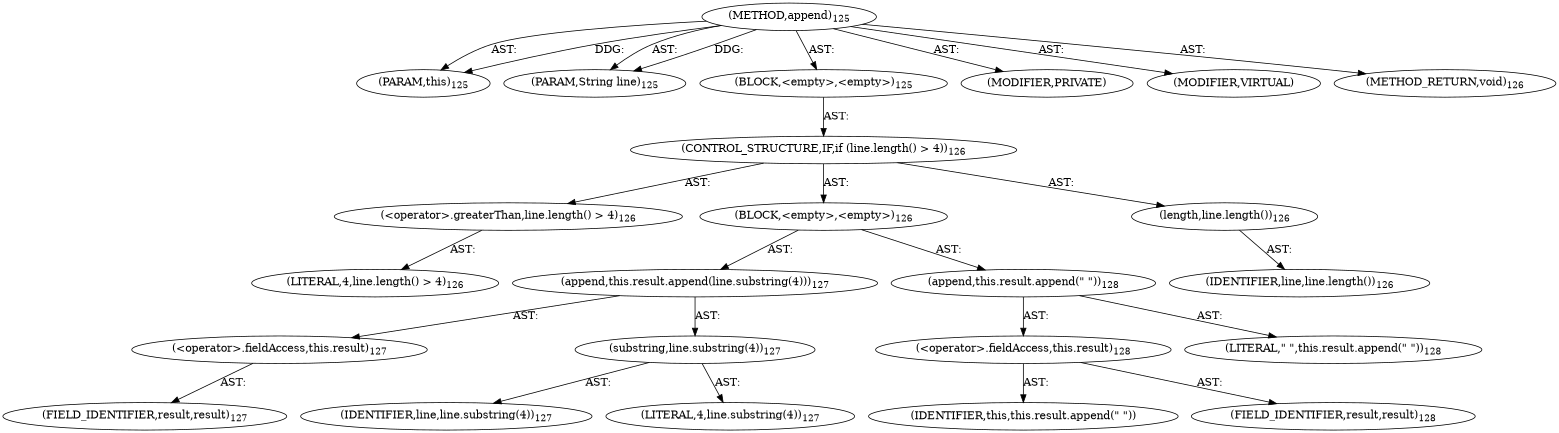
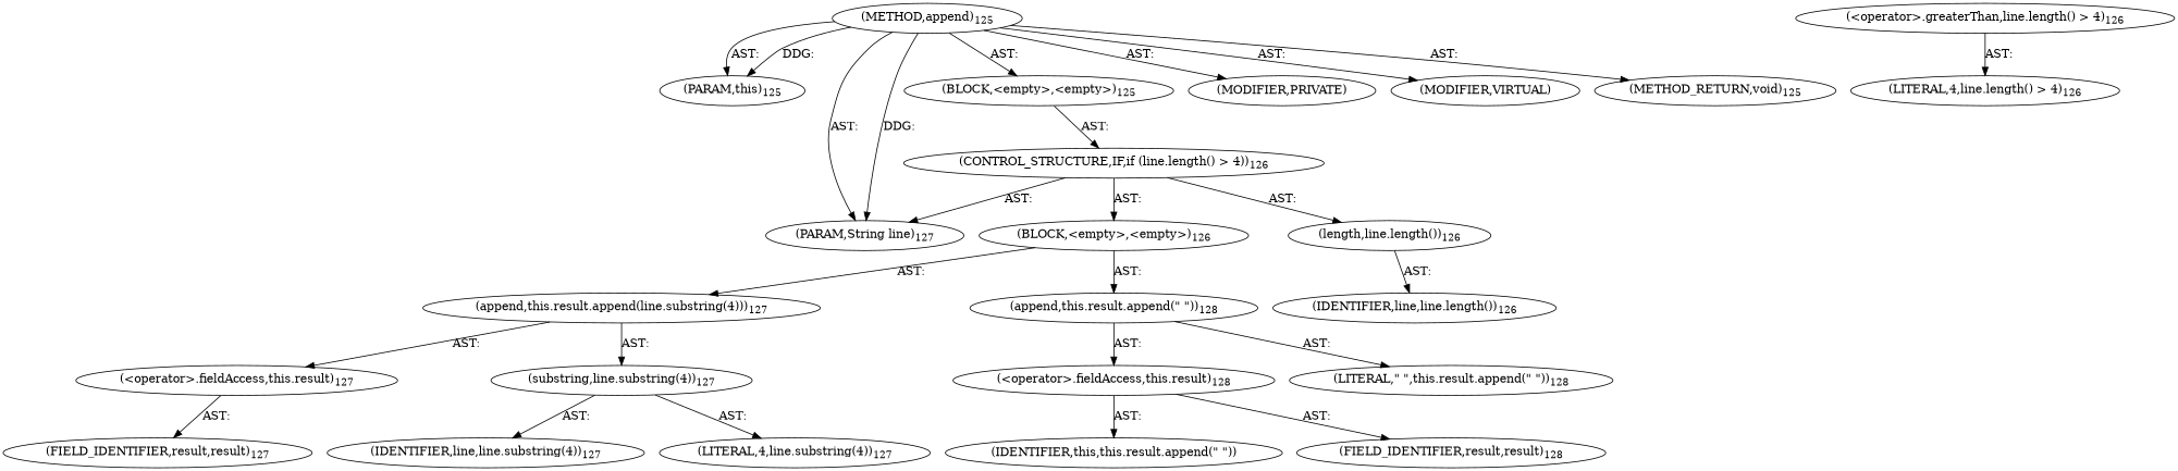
  digraph {
    n1 [label=<(METHOD,append)<SUB>125</SUB>>]
    n2 [label=<(PARAM,this)<SUB>125</SUB>>]
-   n3 [label=<(PARAM,String line)<SUB>125</SUB>>]
+   n3 [label=<(PARAM,String line)<SUB>127</SUB>>]
    n4 [label=<(BLOCK,&lt;empty&gt;,&lt;empty&gt;)<SUB>125</SUB>>]
    n5 [label=<(MODIFIER,PRIVATE)>]
    n6 [label=<(MODIFIER,VIRTUAL)>]
-   n7 [label=<(METHOD_RETURN,void)<SUB>126</SUB>>]
+   n7 [label=<(METHOD_RETURN,void)<SUB>125</SUB>>]
    n8 [label=<(CONTROL_STRUCTURE,IF,if (line.length() &gt; 4))<SUB>126</SUB>>]
    n9 [label=<(&lt;operator&gt;.greaterThan,line.length() &gt; 4)<SUB>126</SUB>>]
    n10 [label=<(BLOCK,&lt;empty&gt;,&lt;empty&gt;)<SUB>126</SUB>>]
    n11 [label=<(length,line.length())<SUB>126</SUB>>]
    n12 [label=<(LITERAL,4,line.length() &gt; 4)<SUB>126</SUB>>]
    n13 [label=<(append,this.result.append(line.substring(4)))<SUB>127</SUB>>]
    n14 [label=<(append,this.result.append(&quot; &quot;))<SUB>128</SUB>>]
    n15 [label=<(IDENTIFIER,line,line.length())<SUB>126</SUB>>]
    n16 [label=<(&lt;operator&gt;.fieldAccess,this.result)<SUB>127</SUB>>]
    n17 [label=<(substring,line.substring(4))<SUB>127</SUB>>]
    n18 [label=<(&lt;operator&gt;.fieldAccess,this.result)<SUB>128</SUB>>]
    n19 [label=<(LITERAL,&quot; &quot;,this.result.append(&quot; &quot;))<SUB>128</SUB>>]
    n20 [label=<(FIELD_IDENTIFIER,result,result)<SUB>127</SUB>>]
    n21 [label=<(IDENTIFIER,line,line.substring(4))<SUB>127</SUB>>]
    n22 [label=<(LITERAL,4,line.substring(4))<SUB>127</SUB>>]
    n23 [label=<(IDENTIFIER,this,this.result.append(&quot; &quot;))>]
    n24 [label=<(FIELD_IDENTIFIER,result,result)<SUB>128</SUB>>]
    n1 -> n2 [label="AST: "]
    n1 -> n2 [label="DDG: "]
    n1 -> n3 [label="AST: "]
    n1 -> n3 [label="DDG: "]
    n1 -> n4 [label="AST: "]
    n1 -> n5 [label="AST: "]
    n1 -> n6 [label="AST: "]
    n1 -> n7 [label="AST: "]
    n4 -> n8 [label="AST: "]
-   n8 -> n9 [label="AST: "]
+   n8 -> n3 [label="AST: "]
    n8 -> n10 [label="AST: "]
    n8 -> n11 [label="AST: "]
    n9 -> n12 [label="AST: "]
    n10 -> n13 [label="AST: "]
    n10 -> n14 [label="AST: "]
    n11 -> n15 [label="AST: "]
    n13 -> n16 [label="AST: "]
    n13 -> n17 [label="AST: "]
    n14 -> n18 [label="AST: "]
    n14 -> n19 [label="AST: "]
    n16 -> n20 [label="AST: "]
    n17 -> n21 [label="AST: "]
    n17 -> n22 [label="AST: "]
    n18 -> n23 [label="AST: "]
    n18 -> n24 [label="AST: "]
  }
